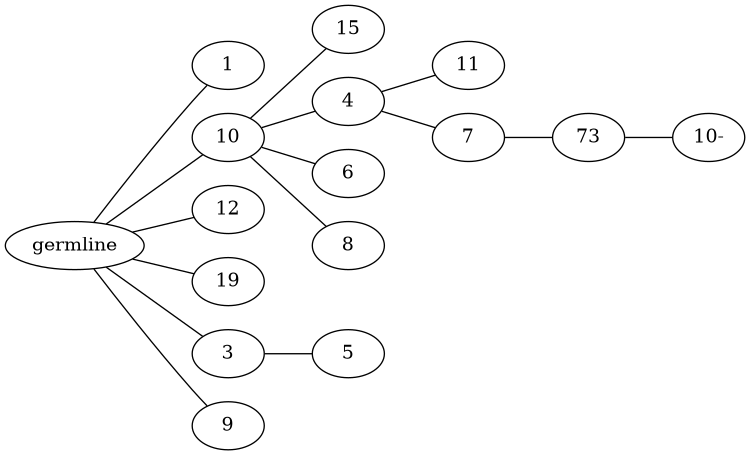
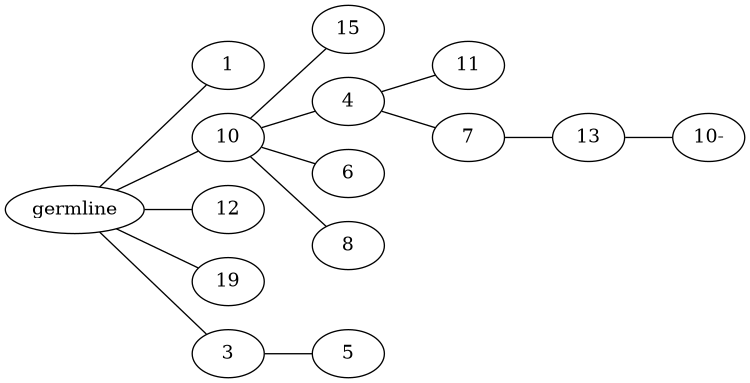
  graph {
    rankdir=LR
    n1 [label=germline]
    n2 [label=1]
    n3 [label=10]
    n4 [label=12]
    n5 [label=19]
    n6 [label=3]
-   n7 [label=9]
    n8 [label=15]
    n9 [label=4]
    n10 [label=6]
    n11 [label=8]
    n12 [label=5]
    n13 [label=11]
    n14 [label=7]
-   n15 [label=73]
+   n15 [label=13]
    n16 [label="10-"]
    n1 -- n2
    n1 -- n3
    n1 -- n4
    n1 -- n5
    n1 -- n6
-   n1 -- n7
    n3 -- n8
    n3 -- n9
    n3 -- n10
    n3 -- n11
    n6 -- n12
    n9 -- n13
    n9 -- n14
    n14 -- n15
    n15 -- n16
  }
